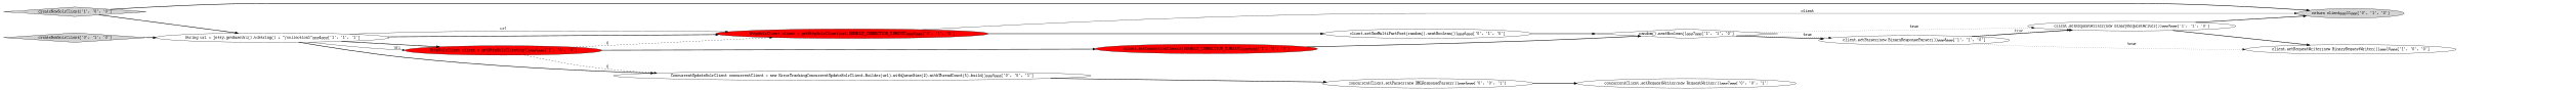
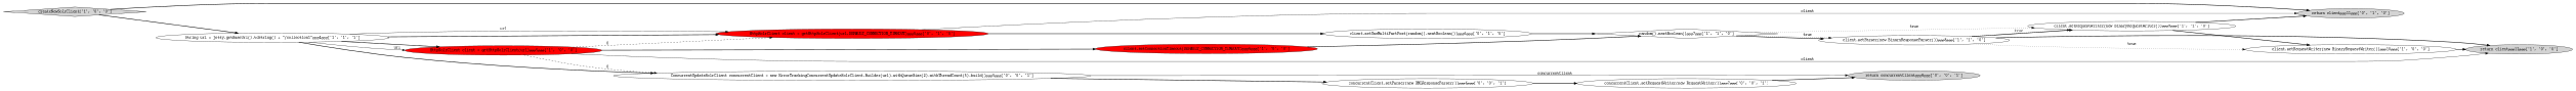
  digraph {
    fontname="Courier Prime"
    rankdir=LR
    node [fillcolor=white fontname="Courier Prime" shape=ellipse style=filled]
    edge [fontname="Courier Prime" style=bold]
    n1 [label="client.setUseMultiPartPost(random().nextBoolean())@@@6@@@['0', '1', '0']"]
    n2 [label="random().nextBoolean()@@@7@@@['1', '1', '0']" shape=diamond]
    n3 [label="client.setRequestWriter(new BinaryRequestWriter())@@@9@@@['1', '1', '0']"]
    n4 [label="client.setParser(new BinaryResponseParser())@@@8@@@['1', '1', '0']"]
    n5 [fillcolor=lightgray label="createNewSolrClient['1', '0', '0']" shape=diamond]
    n6 [label="String url = jetty.getBaseUrl().toString() + \"/collection1\"@@@4@@@['1', '1', '1']"]
    n7 [fillcolor=lightgray label="return client@@@11@@@['0', '1', '0']"]
    n8 [fillcolor=red label="HttpSolrClient client = getHttpSolrClient(url,DEFAULT_CONNECTION_TIMEOUT)@@@5@@@['0', '1', '0']"]
    n9 [label="ConcurrentUpdateSolrClient concurrentClient = new ErrorTrackingConcurrentUpdateSolrClient.Builder(url).withQueueSize(2).withThreadCount(5).build()@@@5@@@['0', '0', '1']"]
    n10 [fillcolor=red label="HttpSolrClient client = getHttpSolrClient(url)@@@5@@@['1', '0', '0']"]
    n11 [label="concurrentClient.setParser(new XMLResponseParser())@@@6@@@['0', '0', '1']"]
+   n12 [fillcolor=lightgray label="return concurrentClient@@@8@@@['0', '0', '1']"]
    n13 [fillcolor=red label="client.setConnectionTimeout(DEFAULT_CONNECTION_TIMEOUT)@@@6@@@['1', '0', '0']"]
+   n14 [fillcolor=lightgray label="return client@@@12@@@['1', '0', '0']"]
    n15 [label="concurrentClient.setRequestWriter(new RequestWriter())@@@7@@@['0', '0', '1']"]
    n16 [label="client.setRequestWriter(new BinaryRequestWriter())@@@10@@@['1', '0', '0']"]
-   n17 [fillcolor=lightgray label="createNewSolrClient['0', '1', '0']" shape=diamond]
    n1 -> n2
    n2 -> n3 [label=true style=dotted]
    n2 -> n4 [label=true style=dotted]
    n2 -> n4
    n3 -> n7
    n3 -> n16
    n4 -> n3 [label=true style=dotted]
    n4 -> n3
+   n4 -> n14
    n4 -> n16 [label=true style=dotted]
    n5 -> n6
    n5 -> n7
    n6 -> n8
    n6 -> n8 [label=url style=solid]
    n6 -> n9
    n6 -> n10
    n6 -> n10 [label=url style=solid]
    n8 -> n1
    n8 -> n7 [label=client style=solid]
    n9 -> n11
+   n9 -> n12 [label=concurrentClient style=solid]
    n10 -> n8 [label=0 style=dashed]
    n10 -> n9 [label=0 style=dashed]
    n10 -> n13
+   n10 -> n14 [label=client style=solid]
    n11 -> n15
    n13 -> n2
-   n17 -> n6
+   n15 -> n12
+   n16 -> n14
  }
